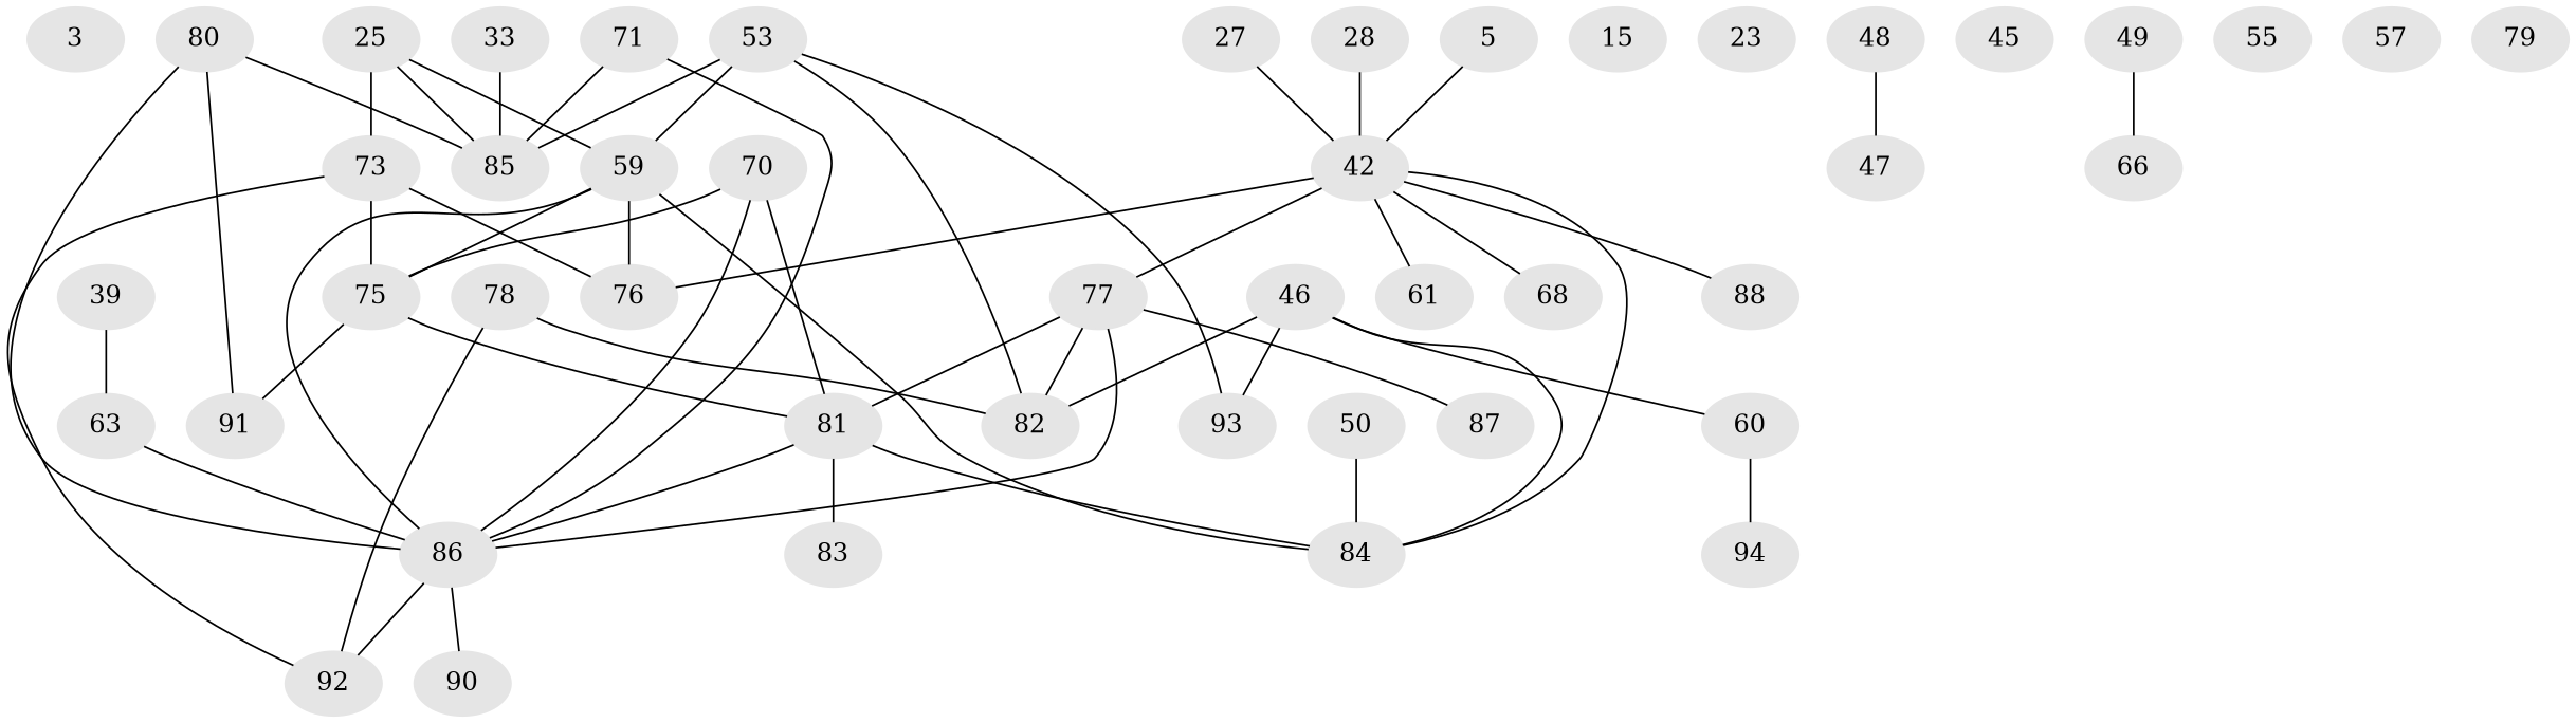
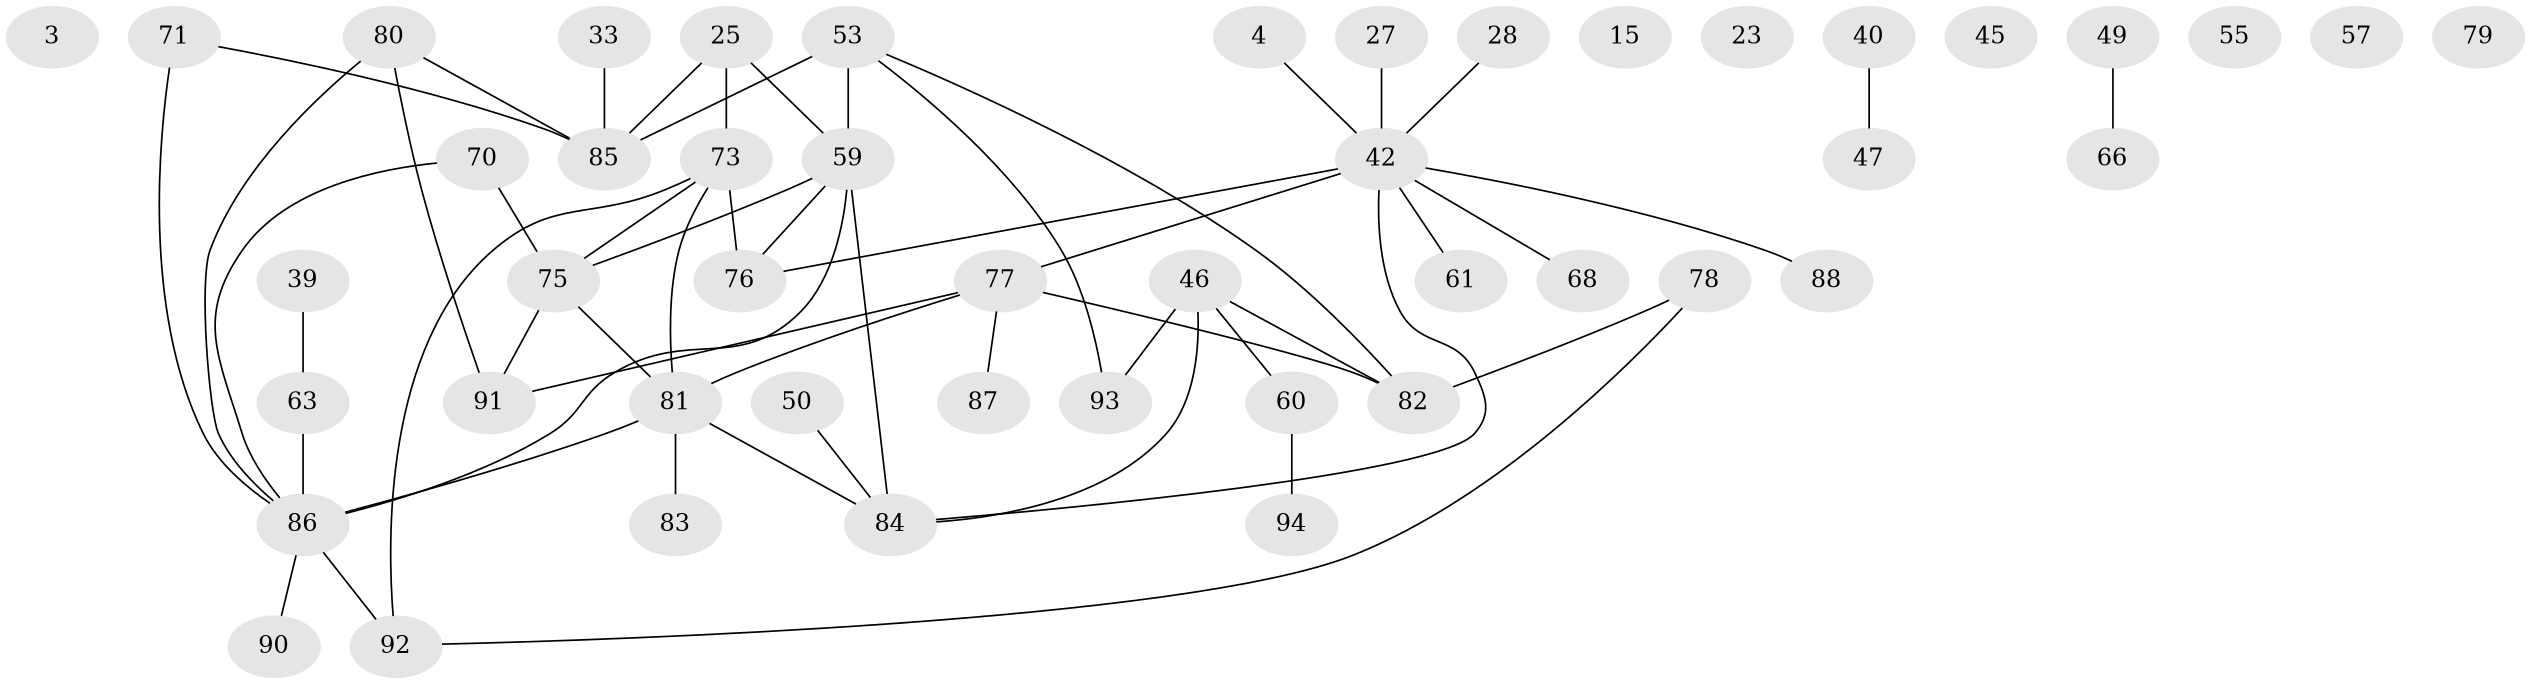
  graph {
    node [color=gray90 style=filled]
    3
    42 [super="+9+29"]
    61
    68
    77 [super="+52+56+62"]
    84 [super="+24"]
    88
    76 [super="+51"]
-   5
+   5 [label=4]
    15
    23
    25 [super="+21"]
    59 [super="+36+44"]
    73 [super="+72+58+64"]
    85 [super="+16+67"]
    75 [super="+65+74"]
    86 [super="+34+43"]
    81 [super="+2+32"]
    92 [super="+54"]
    27
    28
    33
    39
    63
-   40 [label=48]
+   40
    47
    82 [super="+1"]
    87
    91 [super="+19+69"]
    45
    46 [super="+26+22"]
    60
    93 [super="+37"]
    94
    49
    66
    50 [super="+11"]
    53 [super="+48"]
    55
    57
    90
    70
    71
    83 [super="+79"]
    78
    80 [super="+35"]
    n47 [label=79]
    42 -- 61
    42 -- 68
    42 -- 77 [weight=2]
    42 -- 84
    42 -- 88
    42 -- 76 [weight=2]
-   77 -- 86
+   77 -- 91
    77 -- 81
    77 -- 82
    77 -- 87
    5 -- 42
    25 -- 59
    25 -- 73 [weight=2]
    25 -- 85 [weight=2]
    59 -- 84
    59 -- 76
    59 -- 75
    59 -- 86
    73 -- 76
    73 -- 75
-   70 -- 81
+   73 -- 81
    73 -- 92
    75 -- 81
    75 -- 91
    86 -- 92 [weight=2]
    86 -- 90
    81 -- 84
    81 -- 86
    81 -- 83 [weight=2]
    27 -- 42
    28 -- 42
    33 -- 85
    39 -- 63
    63 -- 86
    40 -- 47
    46 -- 84
    46 -- 82
    46 -- 60
    46 -- 93
    60 -- 94
    49 -- 66
    50 -- 84
    53 -- 59 [weight=2]
    53 -- 85 [weight=2]
    53 -- 82
    53 -- 93
    70 -- 75
    70 -- 86
    71 -- 85
    71 -- 86
    78 -- 92
    78 -- 82
    80 -- 85
    80 -- 86
    80 -- 91
  }
